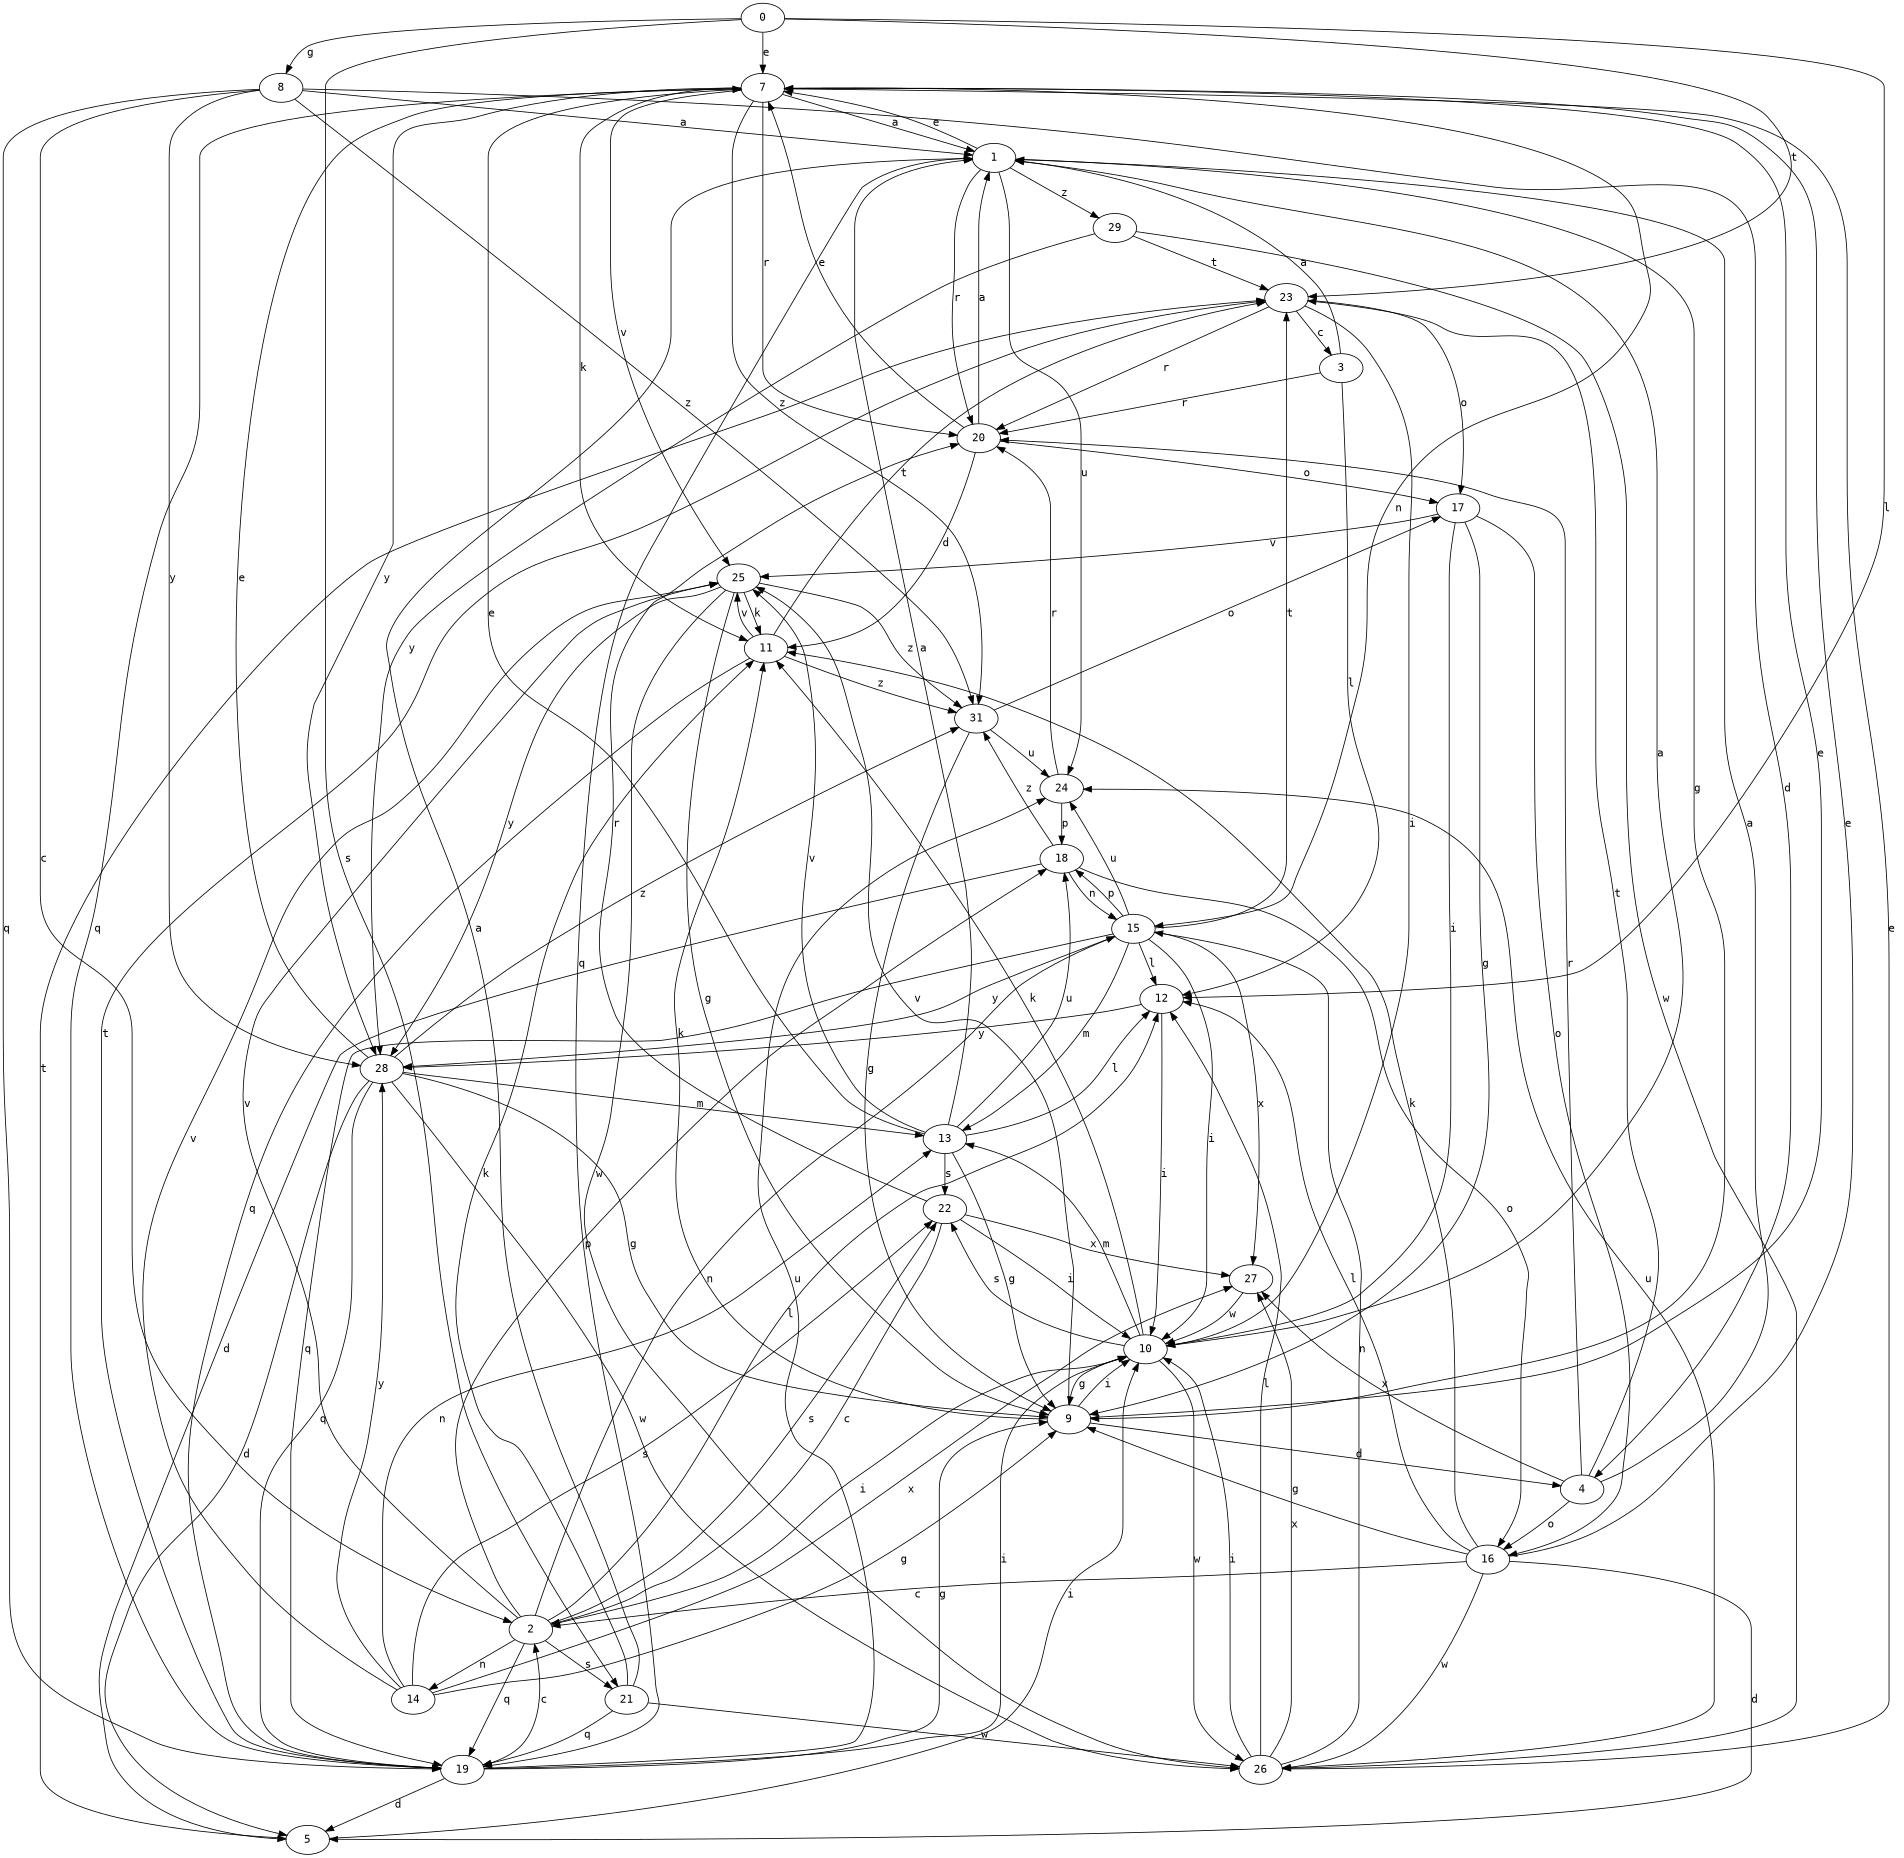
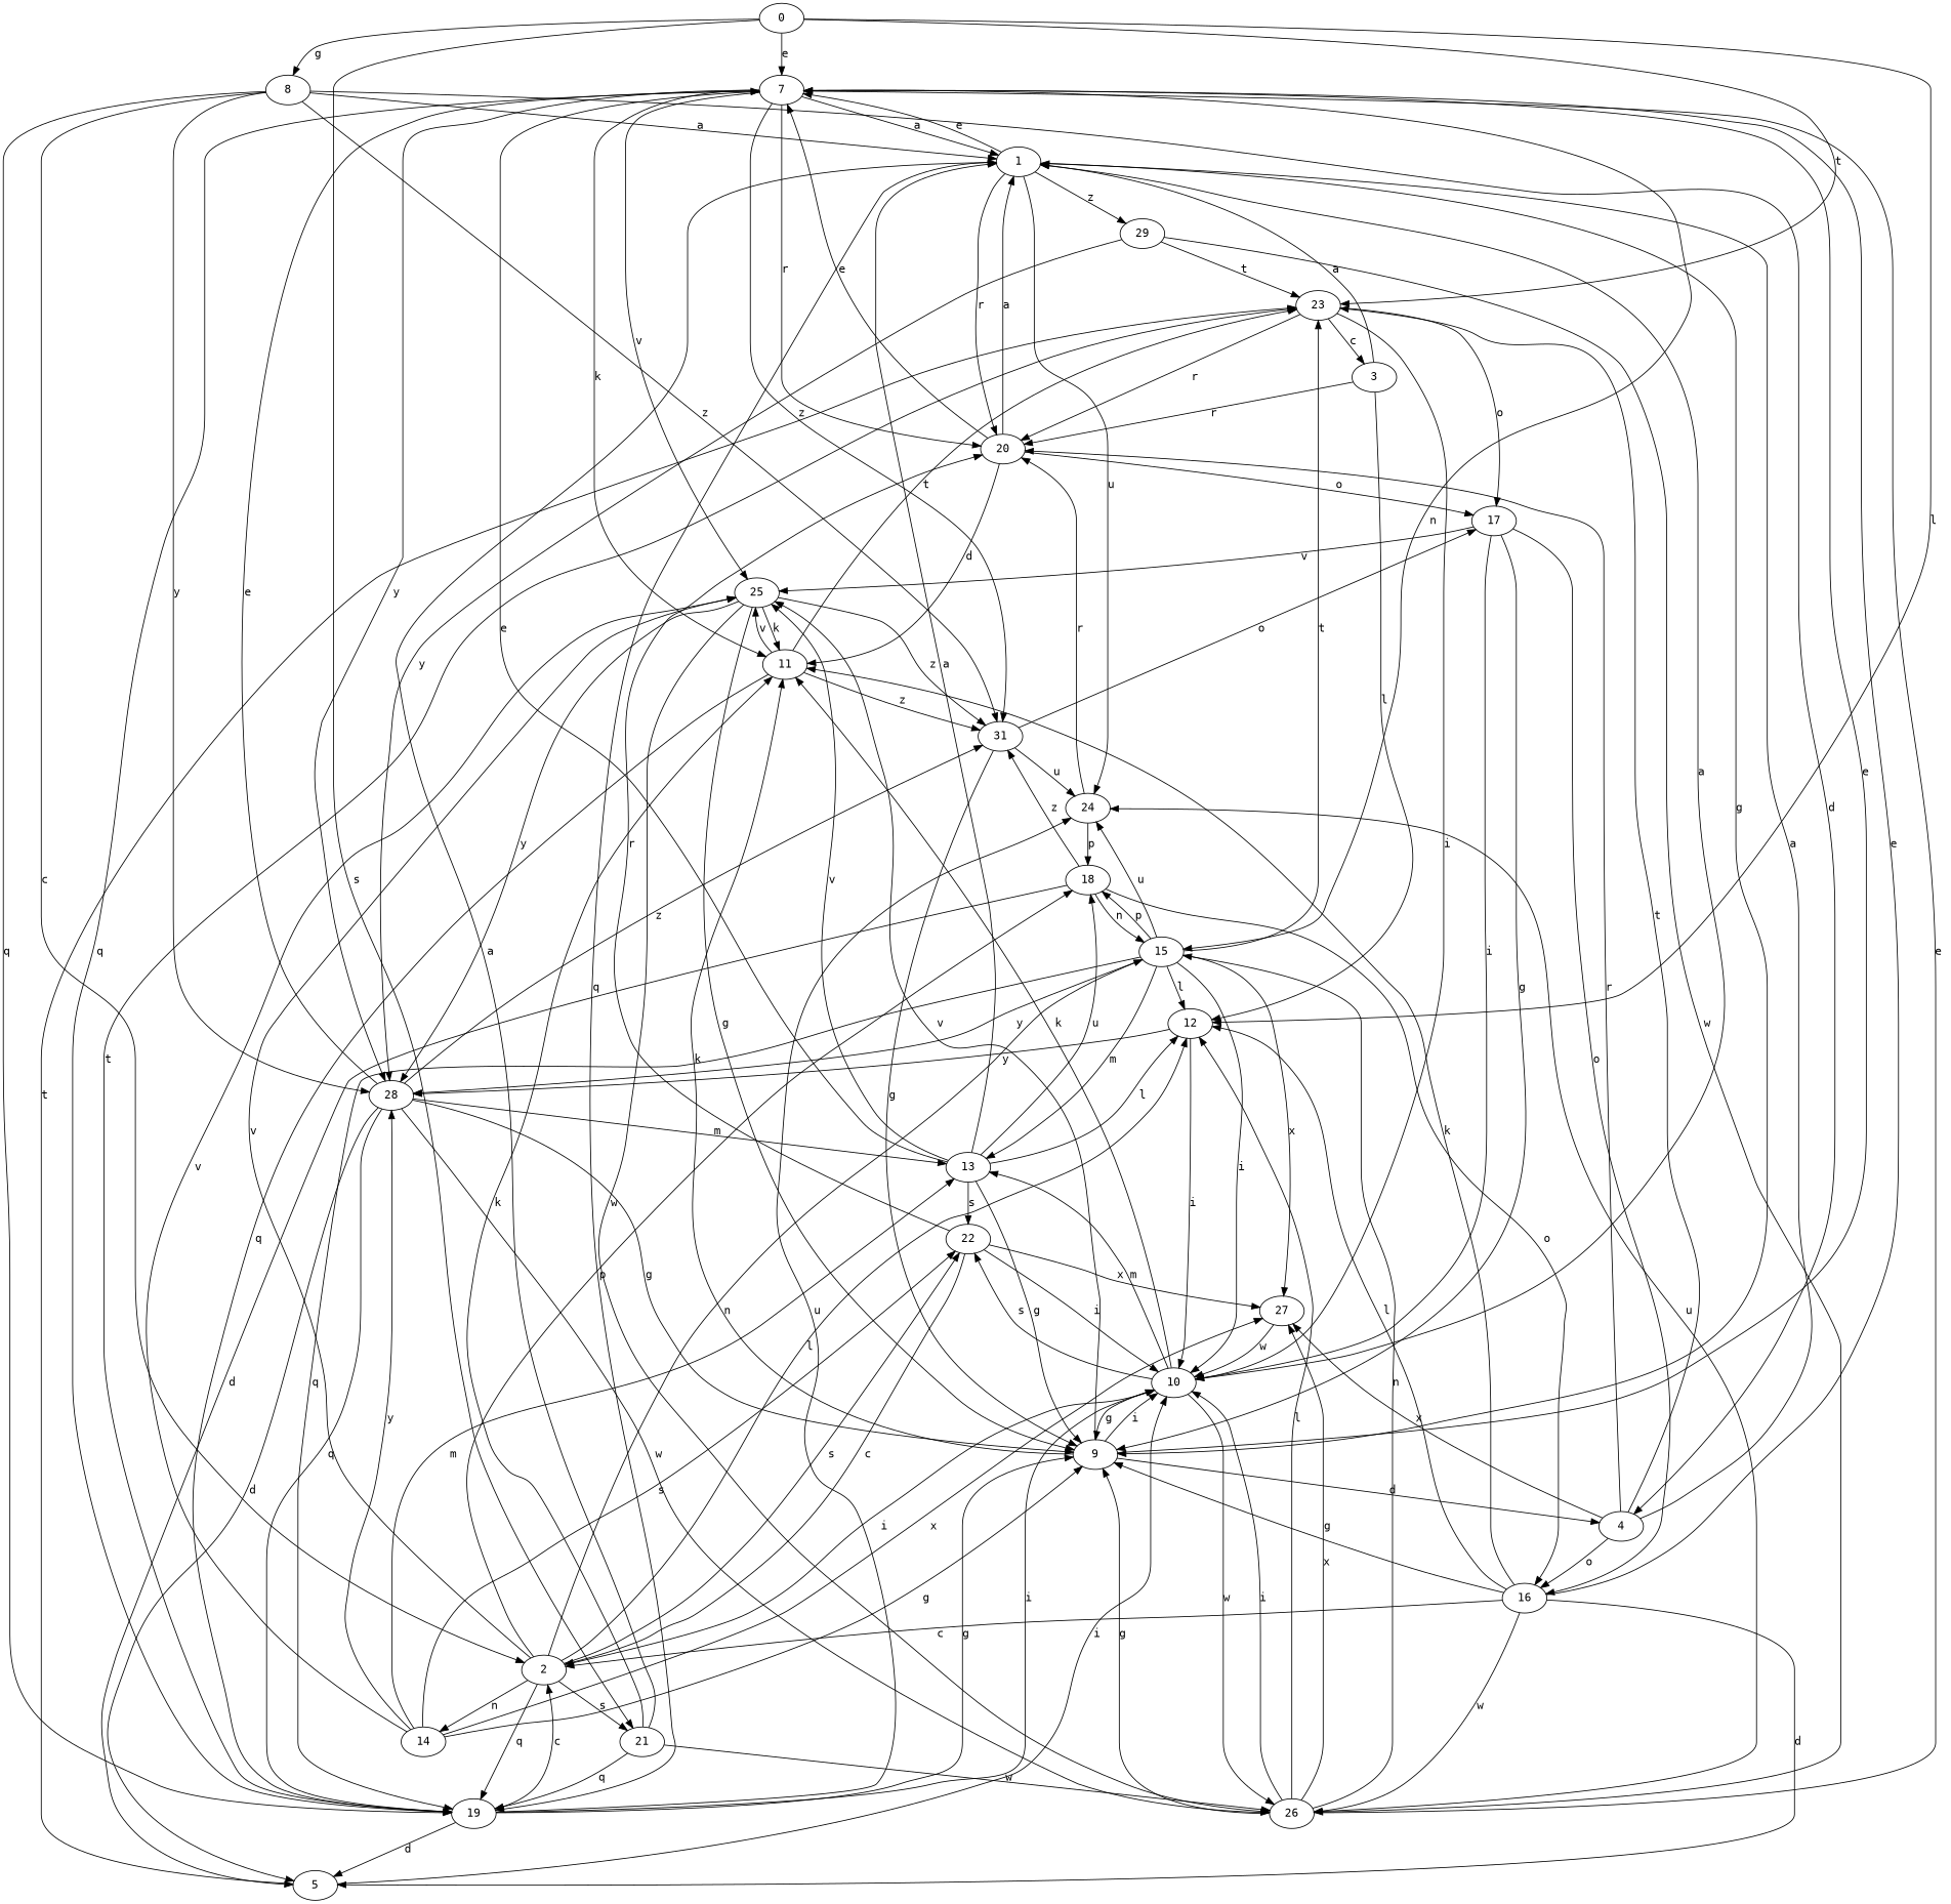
  strict digraph {
    fontname="DejaVu Sans Mono"
    node [fontname="DejaVu Sans Mono"]
    edge [fontname="DejaVu Sans Mono"]
    0
    7
    8
    12
    21
    23
    1
    19
    20
    15
    25
    11
    28
    31
    2
    4
    10
    26
    3
    17
    9
    24
    29
    5
    18
    14
    22
    13
    27
    16
    0 -> 7 [label=e]
    0 -> 8 [label=g]
    0 -> 12 [label=l]
    0 -> 21 [label=s]
    0 -> 23 [label=t]
    7 -> 1 [label=a]
    7 -> 19 [label=q]
    7 -> 20 [label=r]
    7 -> 15 [label=n]
    7 -> 25 [label=v]
    7 -> 11 [label=k]
    7 -> 28 [label=y]
    7 -> 31 [label=z]
    8 -> 1 [label=a]
    8 -> 19 [label=q]
    8 -> 28 [label=y]
    8 -> 31 [label=z]
    8 -> 2 [label=c]
    8 -> 4 [label=d]
    12 -> 28 [label=y]
    12 -> 10 [label=i]
    21 -> 1 [label=a]
    21 -> 19 [label=q]
    21 -> 11 [label=k]
    21 -> 26 [label=w]
    23 -> 20 [label=r]
    23 -> 10 [label=i]
    23 -> 3 [label=c]
    23 -> 17 [label=o]
    1 -> 7 [label=e]
    1 -> 19 [label=q]
    1 -> 20 [label=r]
    1 -> 9 [label=g]
    1 -> 24 [label=u]
    1 -> 29 [label=z]
    19 -> 23 [label=t]
    19 -> 2 [label=c]
    19 -> 10 [label=i]
    19 -> 9 [label=g]
    19 -> 24 [label=u]
    19 -> 5 [label=d]
    20 -> 7 [label=e]
    20 -> 1 [label=a]
    20 -> 11 [label=d]
    20 -> 17 [label=o]
    15 -> 12 [label=l]
    15 -> 23 [label=t]
    15 -> 19 [label=q]
    15 -> 28 [label=y]
    15 -> 10 [label=i]
    15 -> 24 [label=u]
    15 -> 18 [label=p]
    15 -> 13 [label=m]
    15 -> 27 [label=x]
    25 -> 11 [label=k]
    25 -> 28 [label=y]
    25 -> 31 [label=z]
    25 -> 26 [label=w]
    25 -> 9 [label=g]
    11 -> 23 [label=t]
    11 -> 19 [label=q]
    11 -> 25 [label=v]
    11 -> 31 [label=z]
    28 -> 7 [label=e]
    28 -> 19 [label=q]
    28 -> 31 [label=z]
    28 -> 26 [label=w]
    28 -> 9 [label=g]
    28 -> 5 [label=d]
    28 -> 13 [label=m]
    31 -> 17 [label=o]
    31 -> 9 [label=g]
    31 -> 24 [label=u]
    2 -> 12 [label=l]
    2 -> 21 [label=s]
    2 -> 19 [label=q]
    2 -> 15 [label=n]
    2 -> 25 [label=v]
    2 -> 10 [label=i]
    2 -> 18 [label=p]
    2 -> 14 [label=n]
    2 -> 22 [label=s]
    4 -> 23 [label=t]
    4 -> 1 [label=a]
    4 -> 20 [label=r]
    4 -> 27 [label=x]
    4 -> 16 [label=o]
    10 -> 1 [label=a]
    10 -> 11 [label=k]
    10 -> 26 [label=w]
    10 -> 9 [label=g]
    10 -> 22 [label=s]
    10 -> 13 [label=m]
    26 -> 7 [label=e]
    26 -> 12 [label=l]
    26 -> 15 [label=n]
    26 -> 10 [label=i]
+   26 -> 9 [label=g]
    26 -> 24 [label=u]
    26 -> 27 [label=x]
    3 -> 12 [label=l]
    3 -> 1 [label=a]
    3 -> 20 [label=r]
    17 -> 25 [label=v]
    17 -> 10 [label=i]
    17 -> 9 [label=g]
    17 -> 16 [label=o]
    9 -> 7 [label=e]
    9 -> 25 [label=v]
    9 -> 11 [label=k]
    9 -> 4 [label=d]
    9 -> 10 [label=i]
    24 -> 20 [label=r]
    24 -> 18 [label=p]
    29 -> 23 [label=t]
    29 -> 28 [label=y]
    29 -> 26 [label=w]
    5 -> 23 [label=t]
    5 -> 10 [label=i]
    18 -> 15 [label=n]
    18 -> 31 [label=z]
    18 -> 5 [label=d]
    18 -> 16 [label=o]
    14 -> 25 [label=v]
    14 -> 28 [label=y]
    14 -> 9 [label=g]
    14 -> 22 [label=s]
-   14 -> 13 [label=n]
+   14 -> 13 [label=m]
    14 -> 27 [label=x]
    22 -> 20 [label=r]
    22 -> 2 [label=c]
    22 -> 10 [label=i]
    22 -> 27 [label=x]
    13 -> 7 [label=e]
    13 -> 12 [label=l]
    13 -> 1 [label=a]
    13 -> 25 [label=v]
    13 -> 9 [label=g]
    13 -> 18 [label=u]
    13 -> 22 [label=s]
    27 -> 10 [label=w]
    16 -> 7 [label=e]
    16 -> 12 [label=l]
    16 -> 11 [label=k]
    16 -> 2 [label=c]
    16 -> 26 [label=w]
    16 -> 9 [label=g]
    16 -> 5 [label=d]
  }
